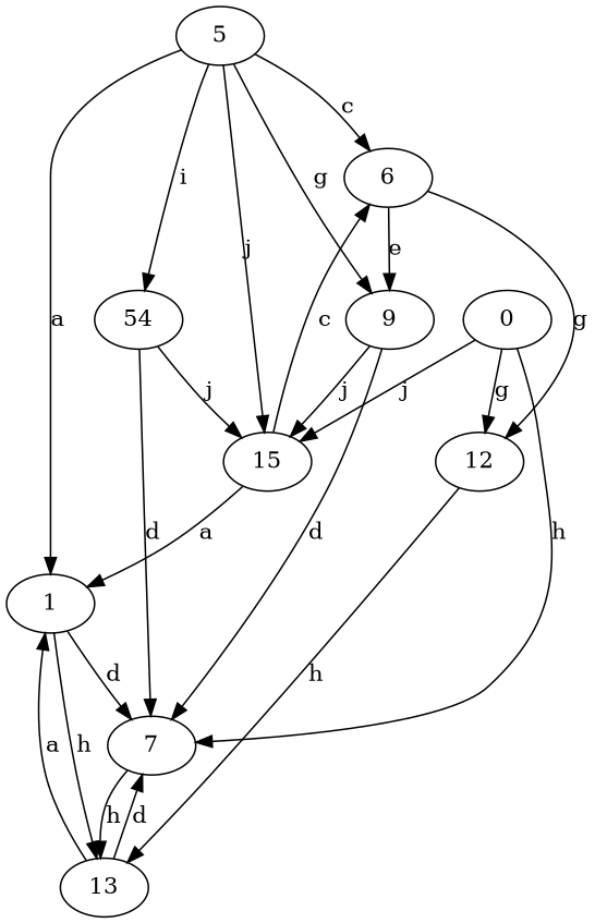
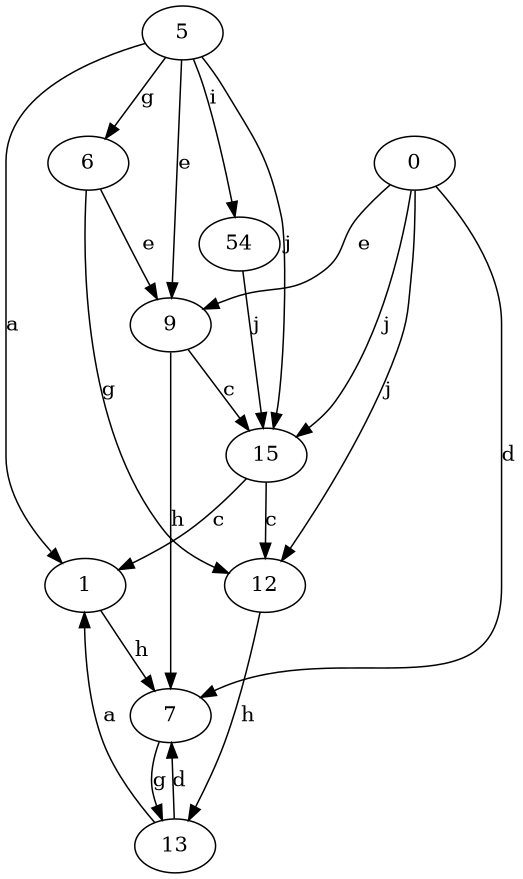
  strict digraph {
    1
    7
    13
    5
    6
    9
    n7 [label=54]
    15
    12
    0
-   1 -> 7 [label=d]
-   1 -> 13 [label=h]
-   7 -> 13 [label=h]
+   1 -> 7 [label=h]
+   7 -> 13 [label=g]
    13 -> 1 [label=a]
    13 -> 7 [label=d]
    5 -> 1 [label=a]
-   5 -> 6 [label=c]
-   5 -> 9 [label=g]
+   5 -> 6 [label=g]
+   5 -> 9 [label=e]
    5 -> n7 [label=i]
    5 -> 15 [label=j]
    6 -> 9 [label=e]
    6 -> 12 [label=g]
-   9 -> 7 [label=d]
-   9 -> 15 [label=j]
-   n7 -> 7 [label=d]
+   9 -> 7 [label=h]
+   9 -> 15 [label=c]
    n7 -> 15 [label=j]
-   15 -> 1 [label=a]
-   15 -> 6 [label=c]
+   15 -> 1 [label=c]
+   15 -> 12 [label=c]
    12 -> 13 [label=h]
-   0 -> 7 [label=h]
+   0 -> 7 [label=d]
+   0 -> 9 [label=e]
    0 -> 15 [label=j]
-   0 -> 12 [label=g]
+   0 -> 12 [label=j]
  }
